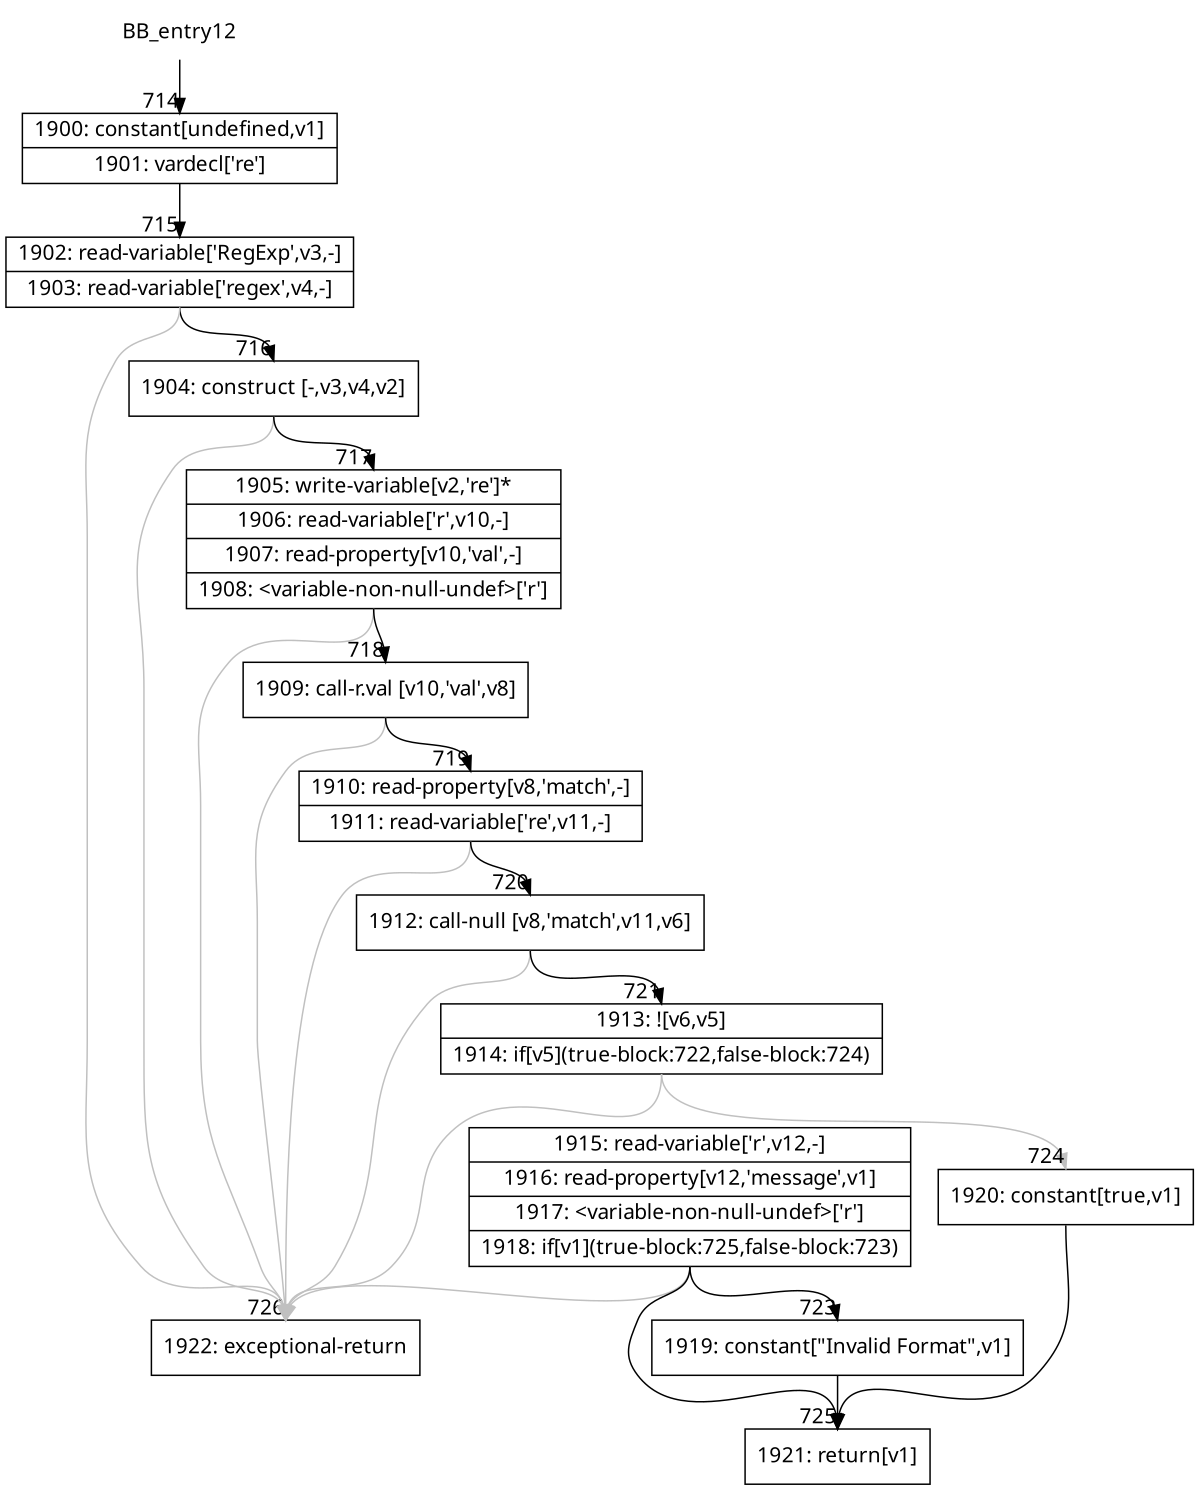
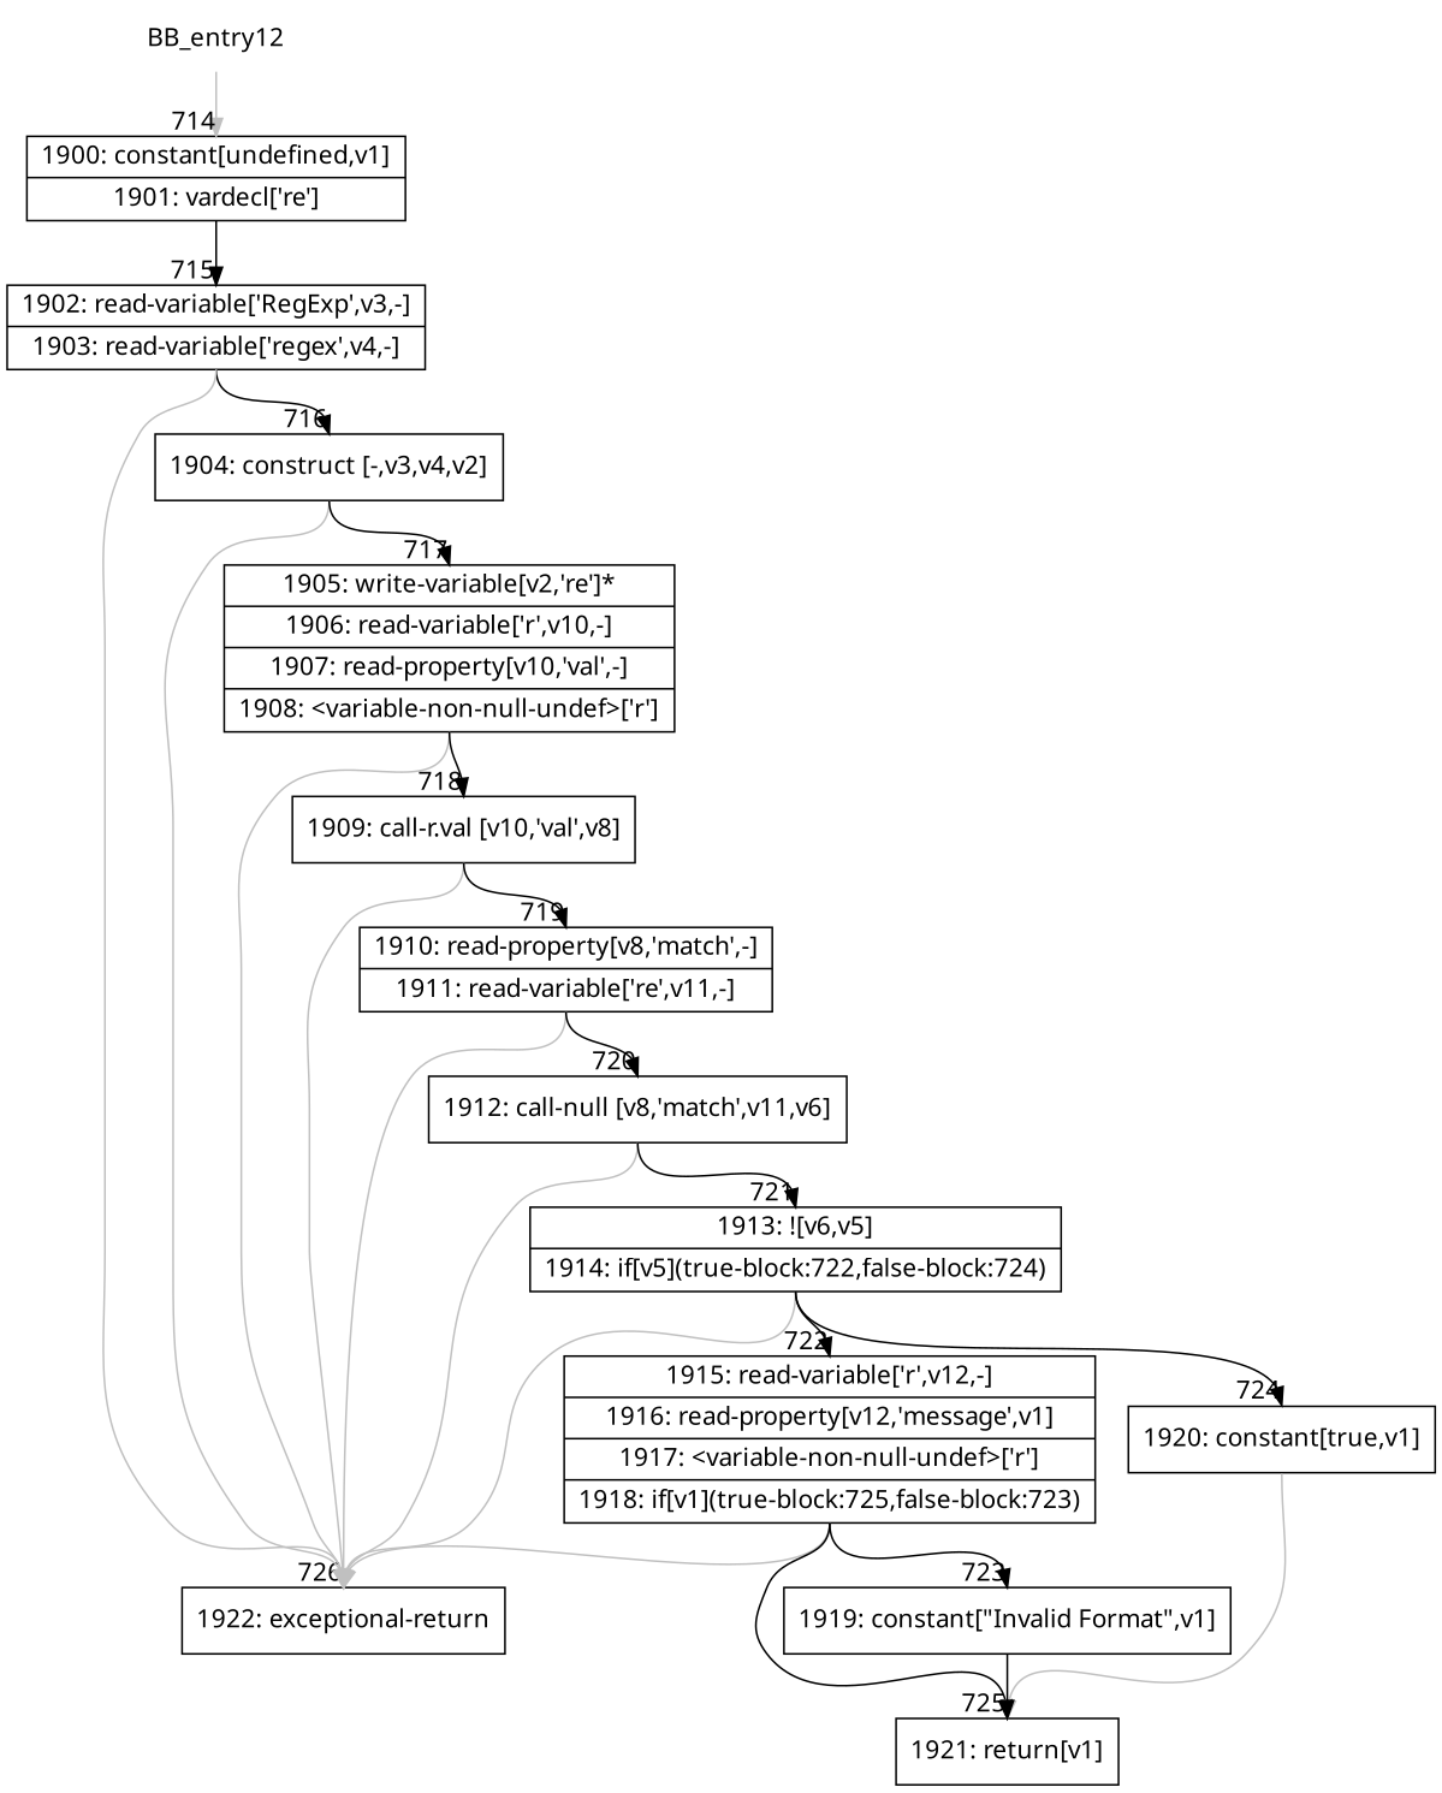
  digraph {
    fontname="Noto Sans"
    rankdir=TD
    node [fontname="Noto Sans" shape=record]
    edge [fontname="Noto Sans" headport=n tailport=s]
    n1 [label=BB_entry12 shape=none]
    n2 [label="{1900: constant[undefined,v1]|1901: vardecl['re']}"]
    n3 [label="{1902: read-variable['RegExp',v3,-]|1903: read-variable['regex',v4,-]}"]
    n4 [label="{1904: construct [-,v3,v4,v2]}"]
    n5 [label="{1922: exceptional-return}"]
    n6 [label="{1905: write-variable[v2,'re']*|1906: read-variable['r',v10,-]|1907: read-property[v10,'val',-]|1908: \<variable-non-null-undef\>['r']}"]
    n7 [label="{1909: call-r.val [v10,'val',v8]}"]
    n8 [label="{1910: read-property[v8,'match',-]|1911: read-variable['re',v11,-]}"]
    n9 [label="{1912: call-null [v8,'match',v11,v6]}"]
    n10 [label="{1913: ![v6,v5]|1914: if[v5](true-block:722,false-block:724)}"]
    n11 [label="{1915: read-variable['r',v12,-]|1916: read-property[v12,'message',v1]|1917: \<variable-non-null-undef\>['r']|1918: if[v1](true-block:725,false-block:723)}"]
    n12 [label="{1920: constant[true,v1]}"]
    n13 [label="{1921: return[v1]}"]
    n14 [label="{1919: constant[\"Invalid Format\",v1]}"]
-   n1 -> n2 [headlabel="    714"]
+   n1 -> n2 [headlabel="    714" color=gray]
    n2 -> n3 [headlabel="      715"]
    n3 -> n4 [headlabel="      716"]
    n3 -> n5 [color=gray headlabel="      726"]
    n4 -> n5 [color=gray]
    n4 -> n6 [headlabel="      717"]
    n6 -> n5 [color=gray]
    n6 -> n7 [headlabel="      718"]
    n7 -> n5 [color=gray]
    n7 -> n8 [headlabel="      719"]
    n8 -> n5 [color=gray]
    n8 -> n9 [headlabel="      720"]
    n9 -> n5 [color=gray]
    n9 -> n10 [headlabel="      721"]
    n10 -> n5 [color=gray]
-   n10 -> n12 [headlabel="      724" color=gray]
+   n10 -> n11 [headlabel="      722"]
+   n10 -> n12 [headlabel="      724"]
    n11 -> n5 [color=gray]
    n11 -> n13 [headlabel="      725"]
    n11 -> n14 [headlabel="      723"]
-   n12 -> n13
+   n12 -> n13 [color=gray]
    n14 -> n13
  }
